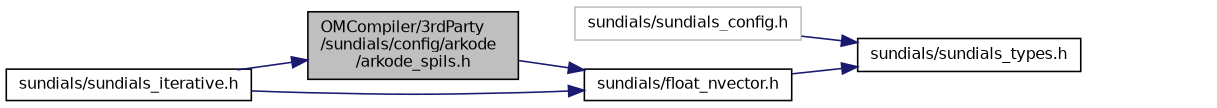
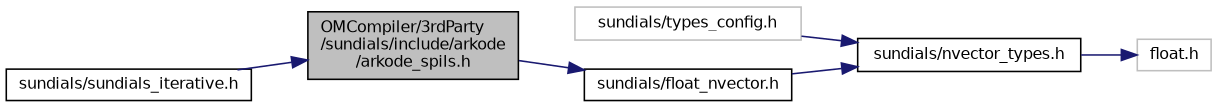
  digraph {
    rankdir=LR
    node [color=black fillcolor=white fontname=Helvetica fontsize=10 shape=record style=filled]
    edge [color=midnightblue fontname=Helvetica fontsize=10 labelfontname=Helvetica labelfontsize=10 style=solid]
-   n1 [fillcolor=grey75 fontcolor=black height=0.2 label="OMCompiler/3rdParty\l/sundials/config/arkode\l/arkode_spils.h" width=0.4]
+   n1 [fillcolor=grey75 fontcolor=black height=0.2 label="OMCompiler/3rdParty\l/sundials/include/arkode\l/arkode_spils.h" width=0.4]
    n2 [height=0.2 label="sundials/float_nvector.h" width=0.4]
    n3 [height=0.2 label="sundials/sundials_iterative.h" width=0.4]
-   n4 [height=0.2 label="sundials/sundials_types.h" width=0.4]
-   n6 [color=grey75 height=0.2 label="sundials/sundials_config.h" width=0.4]
+   n4 [height=0.2 label="sundials/nvector_types.h" width=0.4]
+   n5 [color=grey75 height=0.2 label="float.h" width=0.4]
+   n6 [color=grey75 height=0.2 label="sundials/types_config.h" width=0.4]
    n1 -> n2
    n2 -> n4
    n3 -> n1
-   n3 -> n2
+   n4 -> n5
    n6 -> n4
  }
